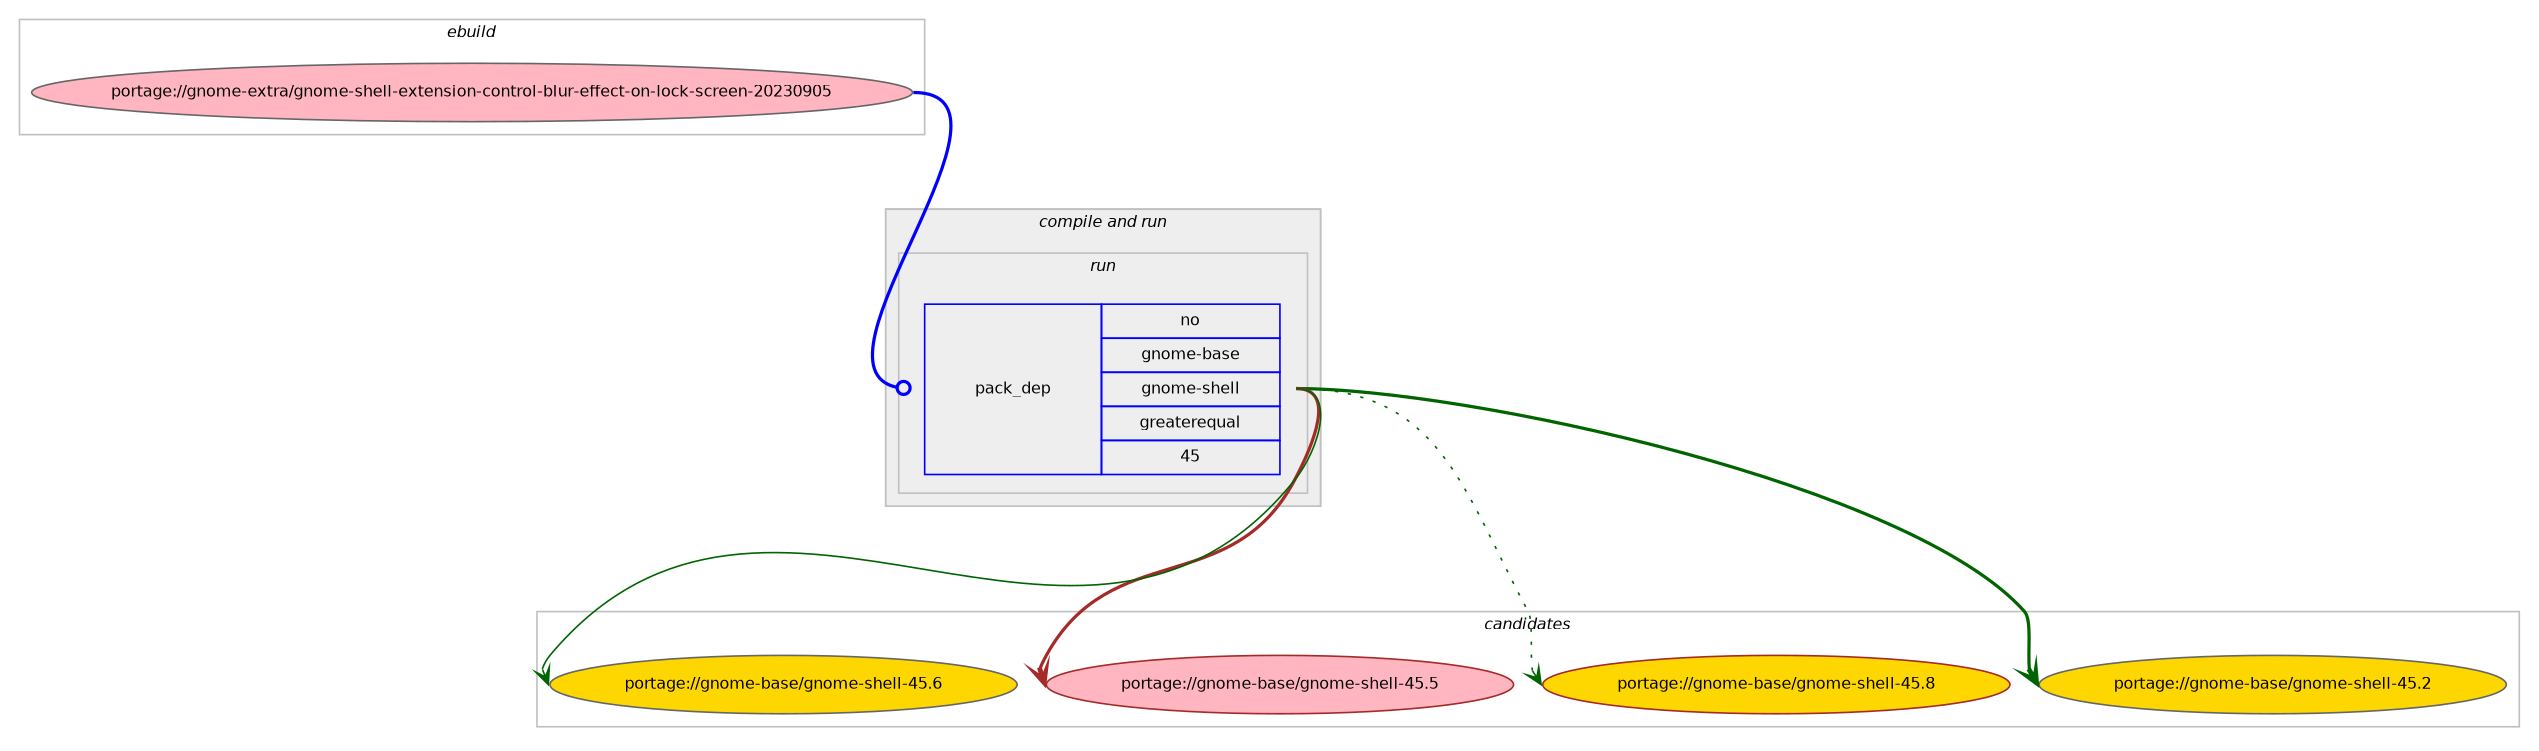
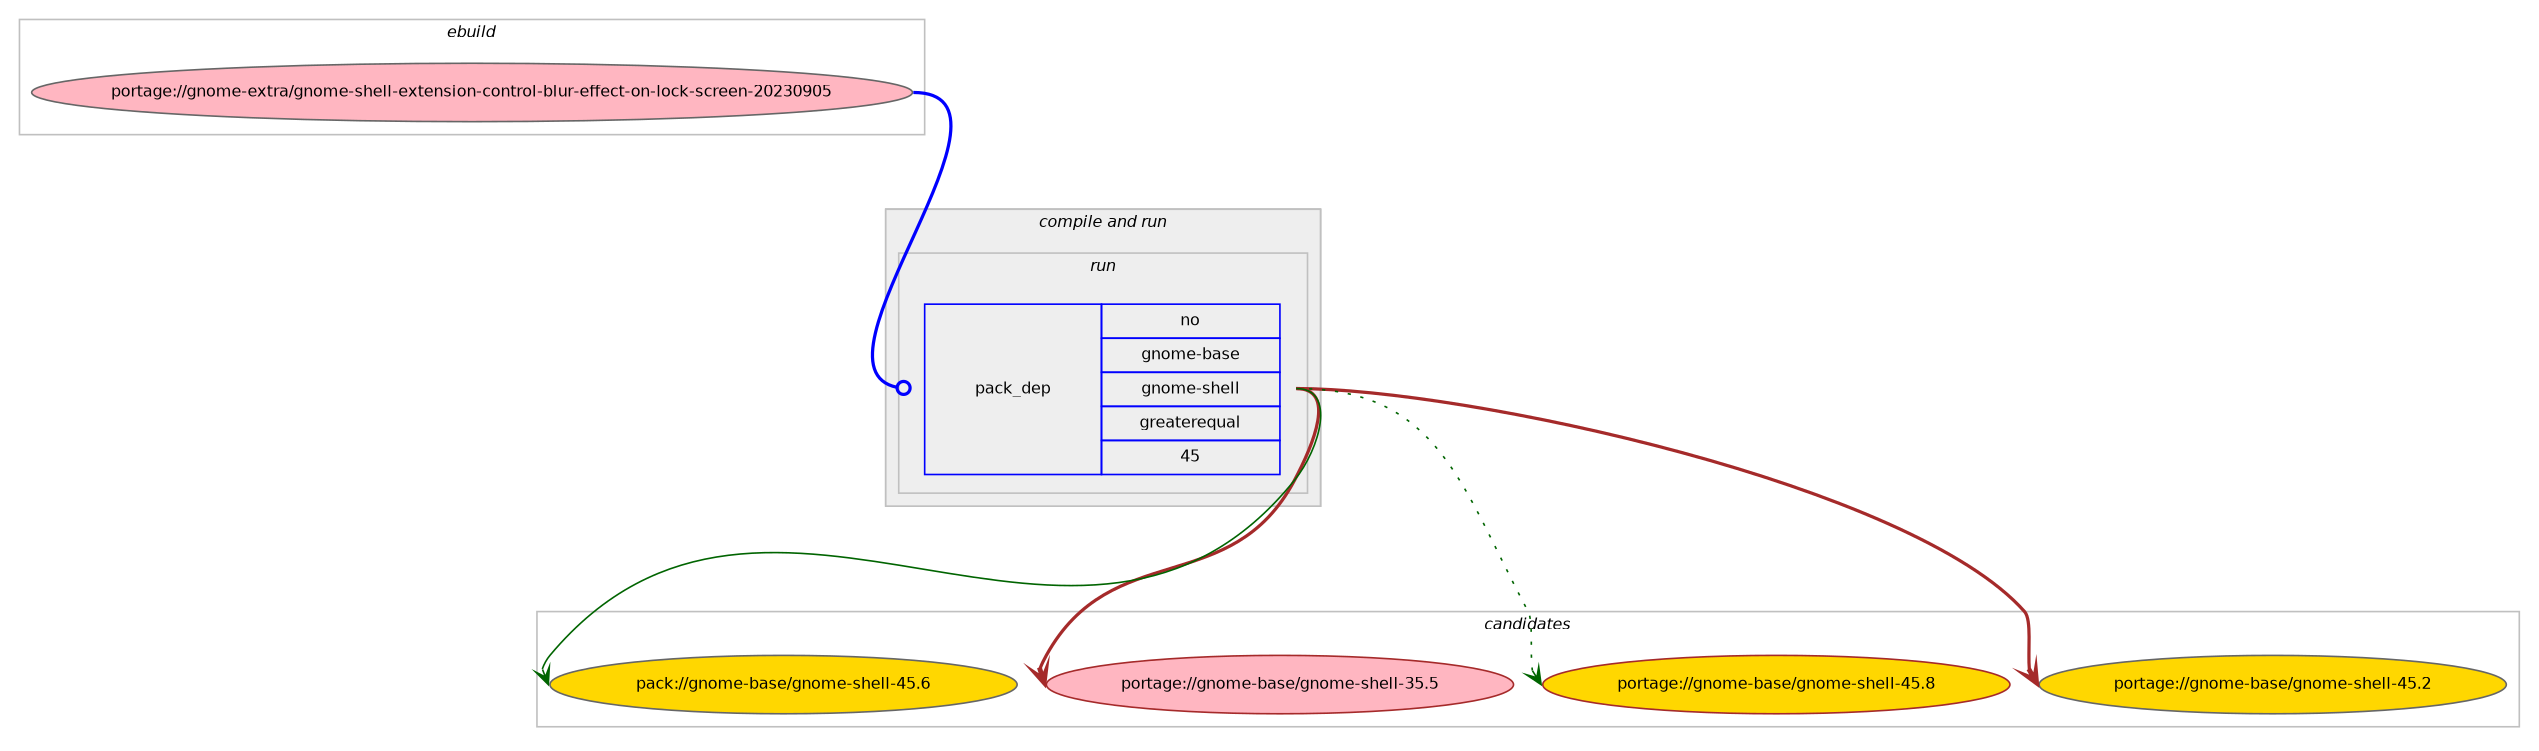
  digraph {
    compound=true
    concentrate=true
    fontname=Helvetica
    fontsize=10
    newrank=true
    rankdir=TB
    ranksep=1.5
    node [color=gray40 fillcolor=gold fontname=Helvetica fontsize=10 style=filled]
    edge [arrowhead=vee color=brown headport=w style=bold tailport=e weight=100]
    n1 [fillcolor=lightpink label="portage://gnome-extra/gnome-shell-extension-control-blur-effect-on-lock-screen-20230905" width=4]
    n2 [color=blue label=<<TABLE BORDER="0" CELLBORDER="1" CELLSPACING="0" CELLPADDING="4" WIDTH="220"><TR><TD ROWSPAN="6" CELLPADDING="30">pack_dep</TD></TR><TR><TD WIDTH="110">no</TD></TR><TR><TD>gnome-base</TD></TR><TR><TD>gnome-shell</TD></TR><TR><TD>greaterequal</TD></TR><TR><TD>45</TD></TR></TABLE>> shape=none fillcolor="" style=""]
    n3 [label="portage://gnome-base/gnome-shell-45.2" width=4]
    n4 [color=brown label="portage://gnome-base/gnome-shell-45.8" width=4]
-   n5 [color=brown fillcolor=lightpink label="portage://gnome-base/gnome-shell-45.5" width=4]
-   n6 [label="portage://gnome-base/gnome-shell-45.6" width=4]
+   n5 [color=brown fillcolor=lightpink label="portage://gnome-base/gnome-shell-35.5" width=4]
+   n6 [label="pack://gnome-base/gnome-shell-45.6" width=4]
    subgraph cluster_1 {
      color=gray
      label=<<i>ebuild</i>>
      rank=same
      n1
    }
    subgraph cluster_2 {
      color=gray
      label=<<i>dependencies</i>>
      subgraph cluster_3 {
        color=gray
        fillcolor="#eeeeee"
        label=<<i>compile</i>>
        style=filled
      }
      subgraph cluster_4 {
        color=gray
        fillcolor="#eeeeee"
        label=<<i>compile and run</i>>
        style=filled
      }
      subgraph cluster_5 {
        color=gray
        fillcolor="#eeeeee"
        label=<<i>run</i>>
        style=filled
        subgraph sub_6 {
          color=gray
          fillcolor="#eeeeee"
          label=<<i>run</i>>
          style=filled
          n2
        }
      }
    }
    subgraph cluster_7 {
      color=gray
      label=<<i>candidates</i>>
      rank=same
      subgraph sub_8 {
        color=black
        label=<<i>candidates</i>>
        nodesep=1
        rank=same
        n3
        n4
        n5
        n6
      }
    }
    n1 -> n2 [arrowhead=odot color=blue weight=20]
-   n2 -> n3 [color=darkgreen]
+   n2 -> n3
    n2 -> n4 [color=darkgreen style=dotted]
    n2 -> n5
    n2 -> n6 [color=darkgreen style=solid]
  }
